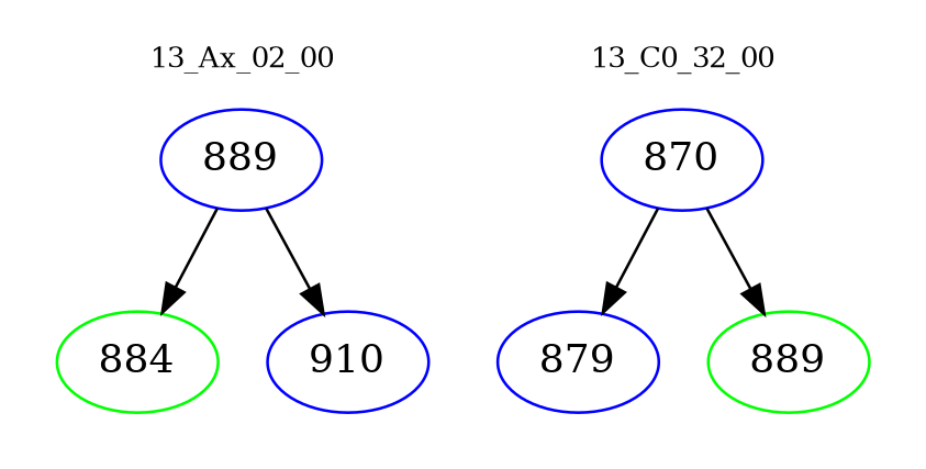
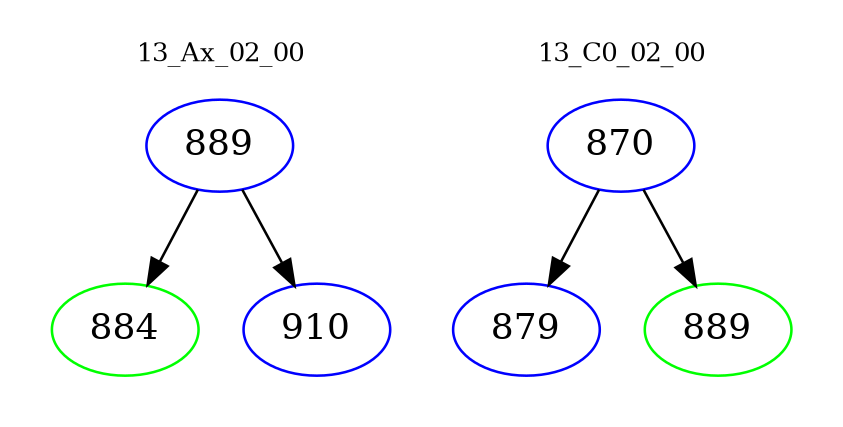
  digraph {
    node [color=blue]
    edge [color=black]
    n1 [label=889]
    n2 [color=green label=884]
    n3 [label=910]
    n4 [label=870]
    n5 [label=879]
    n6 [color=green label=889]
    subgraph cluster_1 {
      color=white
      fontsize=10
      label="13_Ax_02_00"
      n1
      n2
      n3
    }
    subgraph cluster_2 {
      color=white
      fontsize=10
-     label="13_C0_32_00"
+     label="13_C0_02_00"
      n4
      n5
      n6
    }
    n1 -> n2
    n1 -> n3
    n4 -> n5
    n4 -> n6
  }
